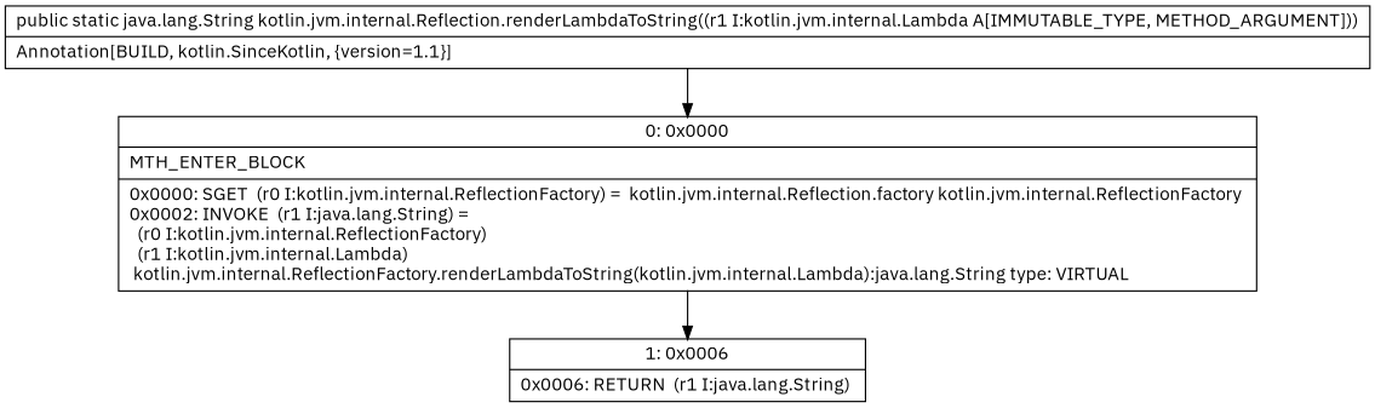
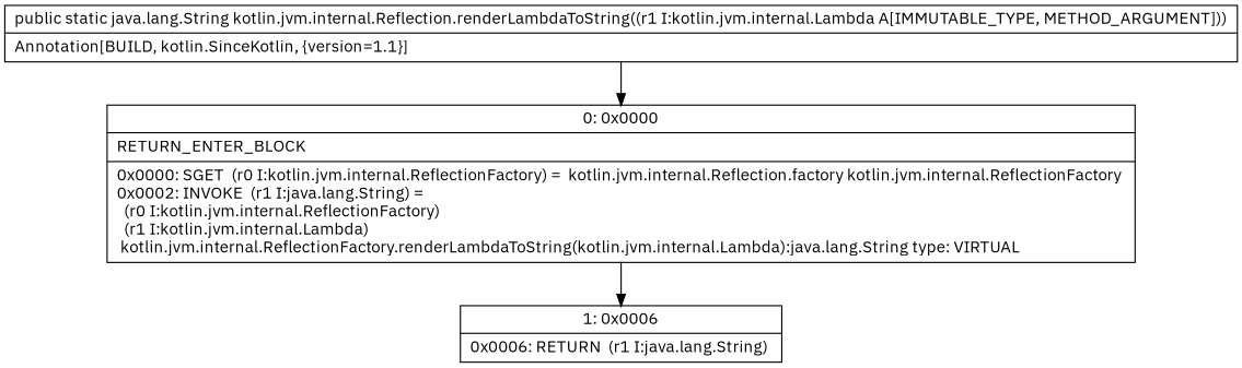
  digraph {
    fontname="IBM Plex Sans"
    node [shape=record fontname="IBM Plex Sans"]
    edge [fontname="IBM Plex Sans"]
-   n1 [label="{0\:\ 0x0000|MTH_ENTER_BLOCK\l|0x0000: SGET  (r0 I:kotlin.jvm.internal.ReflectionFactory) =  kotlin.jvm.internal.Reflection.factory kotlin.jvm.internal.ReflectionFactory \l0x0002: INVOKE  (r1 I:java.lang.String) = \l  (r0 I:kotlin.jvm.internal.ReflectionFactory)\l  (r1 I:kotlin.jvm.internal.Lambda)\l kotlin.jvm.internal.ReflectionFactory.renderLambdaToString(kotlin.jvm.internal.Lambda):java.lang.String type: VIRTUAL \l}"]
+   n1 [label="{0\:\ 0x0000|RETURN_ENTER_BLOCK\l|0x0000: SGET  (r0 I:kotlin.jvm.internal.ReflectionFactory) =  kotlin.jvm.internal.Reflection.factory kotlin.jvm.internal.ReflectionFactory \l0x0002: INVOKE  (r1 I:java.lang.String) = \l  (r0 I:kotlin.jvm.internal.ReflectionFactory)\l  (r1 I:kotlin.jvm.internal.Lambda)\l kotlin.jvm.internal.ReflectionFactory.renderLambdaToString(kotlin.jvm.internal.Lambda):java.lang.String type: VIRTUAL \l}"]
    n2 [label="{1\:\ 0x0006|0x0006: RETURN  (r1 I:java.lang.String) \l}"]
    n3 [label="{public static java.lang.String kotlin.jvm.internal.Reflection.renderLambdaToString((r1 I:kotlin.jvm.internal.Lambda A[IMMUTABLE_TYPE, METHOD_ARGUMENT]))  | Annotation[BUILD, kotlin.SinceKotlin, \{version=1.1\}]\l}"]
    n1 -> n2
    n3 -> n1
  }
